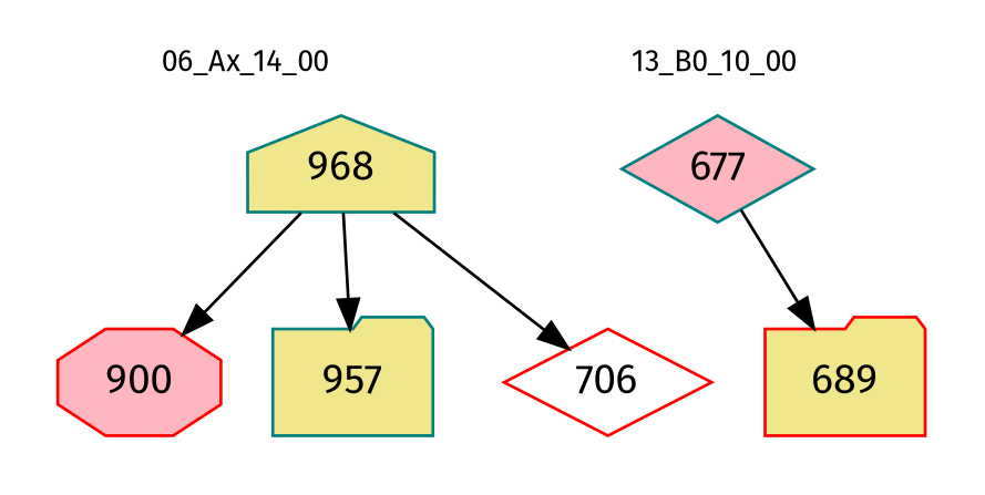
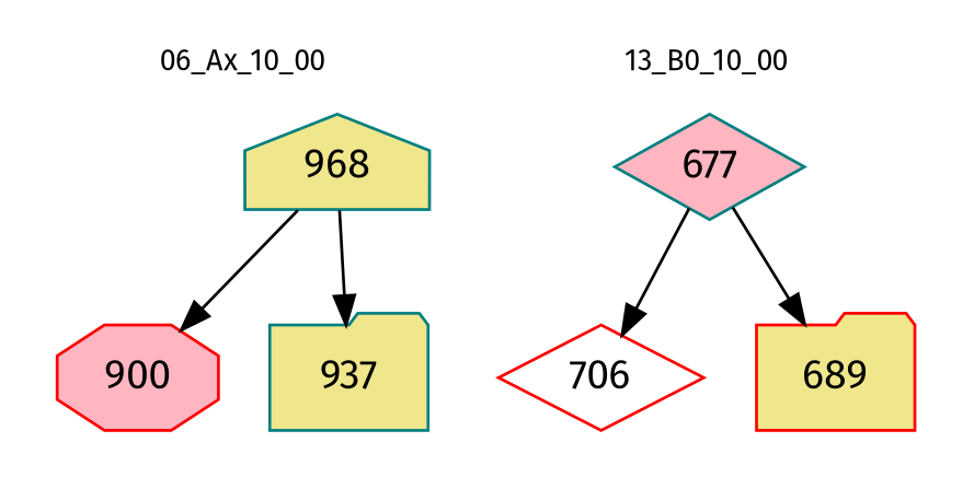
  digraph {
    fontname="Fira Sans"
    node [color=teal fillcolor=khaki fontname="Fira Sans" shape=folder style=filled]
    edge [color=black fontname="Fira Sans"]
    n1 [label=968 shape=house]
    n2 [color=red fillcolor=lightpink label=900 shape=octagon]
-   n3 [label=957]
+   n3 [label=937]
    n4 [fillcolor=lightpink label=677 shape=diamond]
    n5 [color=red label=689]
    n6 [color=red fillcolor=white label=706 shape=diamond]
    subgraph cluster_1 {
      color=white
      fontsize=10
-     label="06_Ax_14_00"
+     label="06_Ax_10_00"
      n1
      n2
      n3
    }
    subgraph cluster_2 {
      color=white
      fontsize=10
      label="13_B0_10_00"
      n4
      n5
      n6
    }
    n1 -> n2
    n1 -> n3
    n4 -> n5
-   n1 -> n6
+   n4 -> n6
  }
